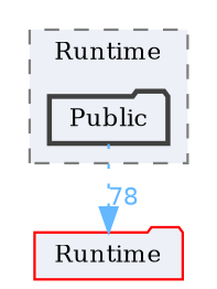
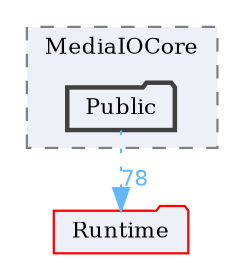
  digraph {
    compound=true
    fontname="DejaVu Serif"
    node [fillcolor="#edf0f7" fontname="DejaVu Serif" fontsize=10 shape=folder]
    n1 [color=grey25 height=0.2 label=Public style="filled,bold" width=0.4]
    n2 [color=red height=0.2 label=Runtime style=filled width=0.4]
    subgraph cluster_1 {
      bgcolor="#edf0f7"
      fontsize=10
-     label=Runtime
+     label=MediaIOCore
      pencolor=grey50
      style="filled,dashed"
      n1
    }
    n1 -> n2 [color=steelblue1 fontcolor=steelblue1 fontname="DejaVu Serif" fontsize=10 headlabel=78 labeldistance=1.5 labelfontname=Helvetica labelfontsize=10 style=dotted]
  }
